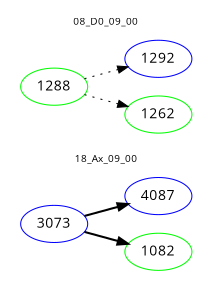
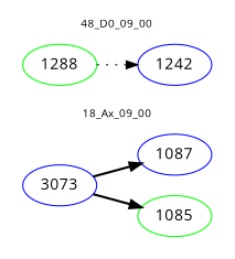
  digraph {
    fontname="Open Sans"
    rankdir=LR
    node [color=blue fontname="Open Sans"]
    edge [color=black fontname="Open Sans" style=bold]
    n1 [label=3073]
-   n2 [color=green label=1082]
-   n3 [label=4087]
+   n2 [color=green label=1085]
+   n3 [label=1087]
    n4 [color=green label=1288]
-   n5 [color=green label=1262]
-   n6 [label=1292]
+   n6 [label=1242]
    subgraph cluster_1 {
      color=white
      fontsize=10
      label="18_Ax_09_00"
      n1
      n2
      n3
    }
    subgraph cluster_2 {
      color=white
      fontsize=10
-     label="08_D0_09_00"
+     label="48_D0_09_00"
      n4
-     n5
      n6
    }
    n1 -> n2
    n1 -> n3
-   n4 -> n5 [style=dotted]
    n4 -> n6 [style=dotted]
  }
